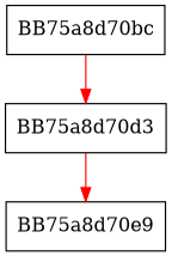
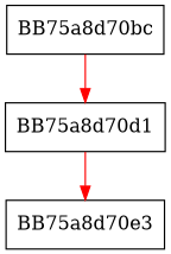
  digraph {
    splines=ortho
    node [shape=box]
    edge [color=red]
    BB75a8d70bc
-   BB75a8d70d3
-   BB75a8d70e9
+   BB75a8d70d3 [label=BB75a8d70d1]
+   BB75a8d70e9 [label=BB75a8d70e3]
    BB75a8d70bc -> BB75a8d70d3
    BB75a8d70d3 -> BB75a8d70e9
  }
